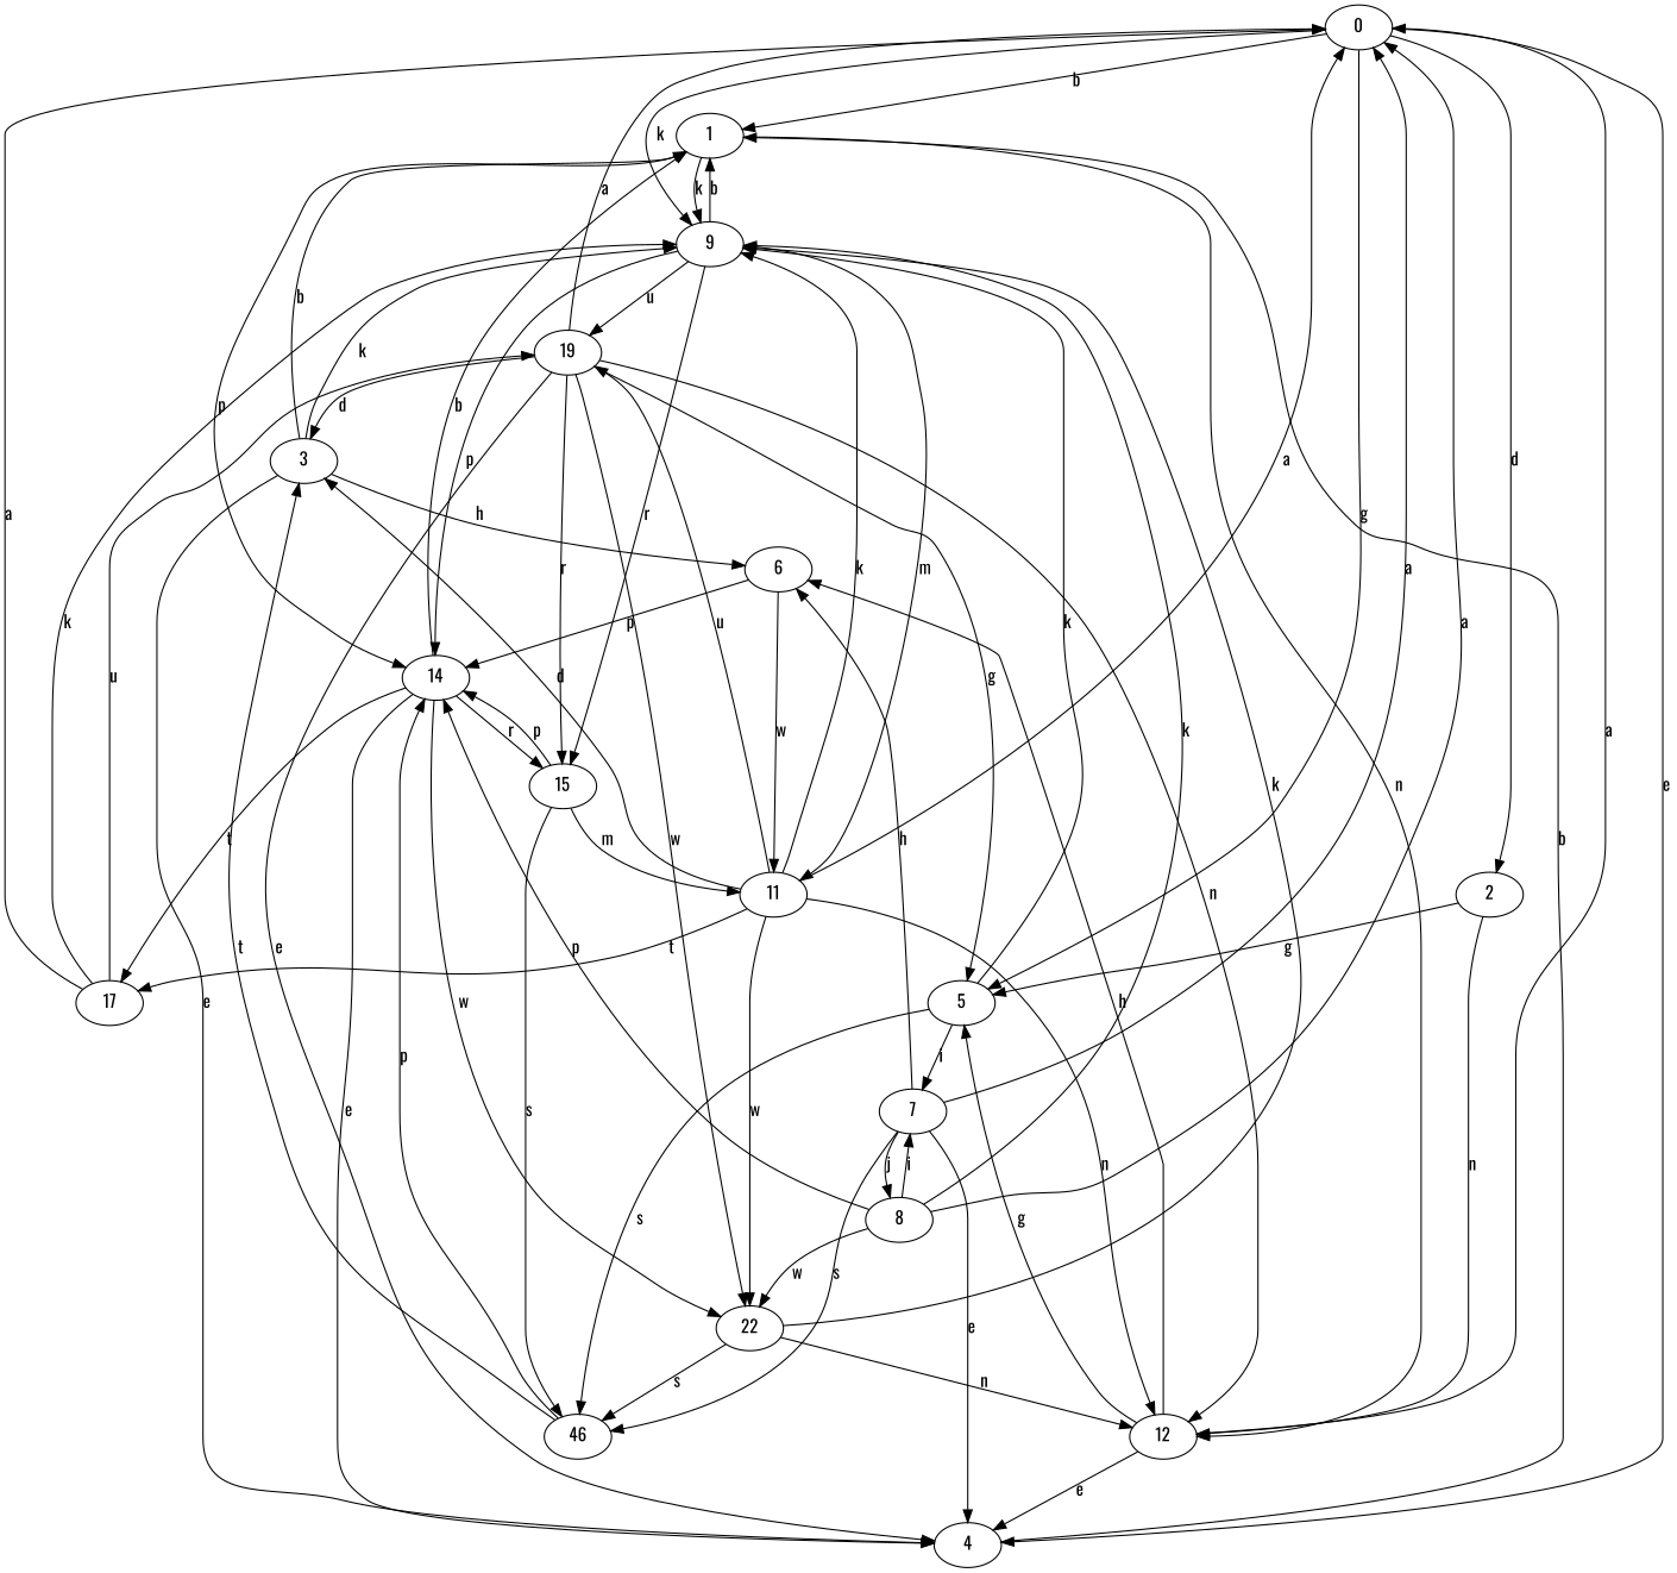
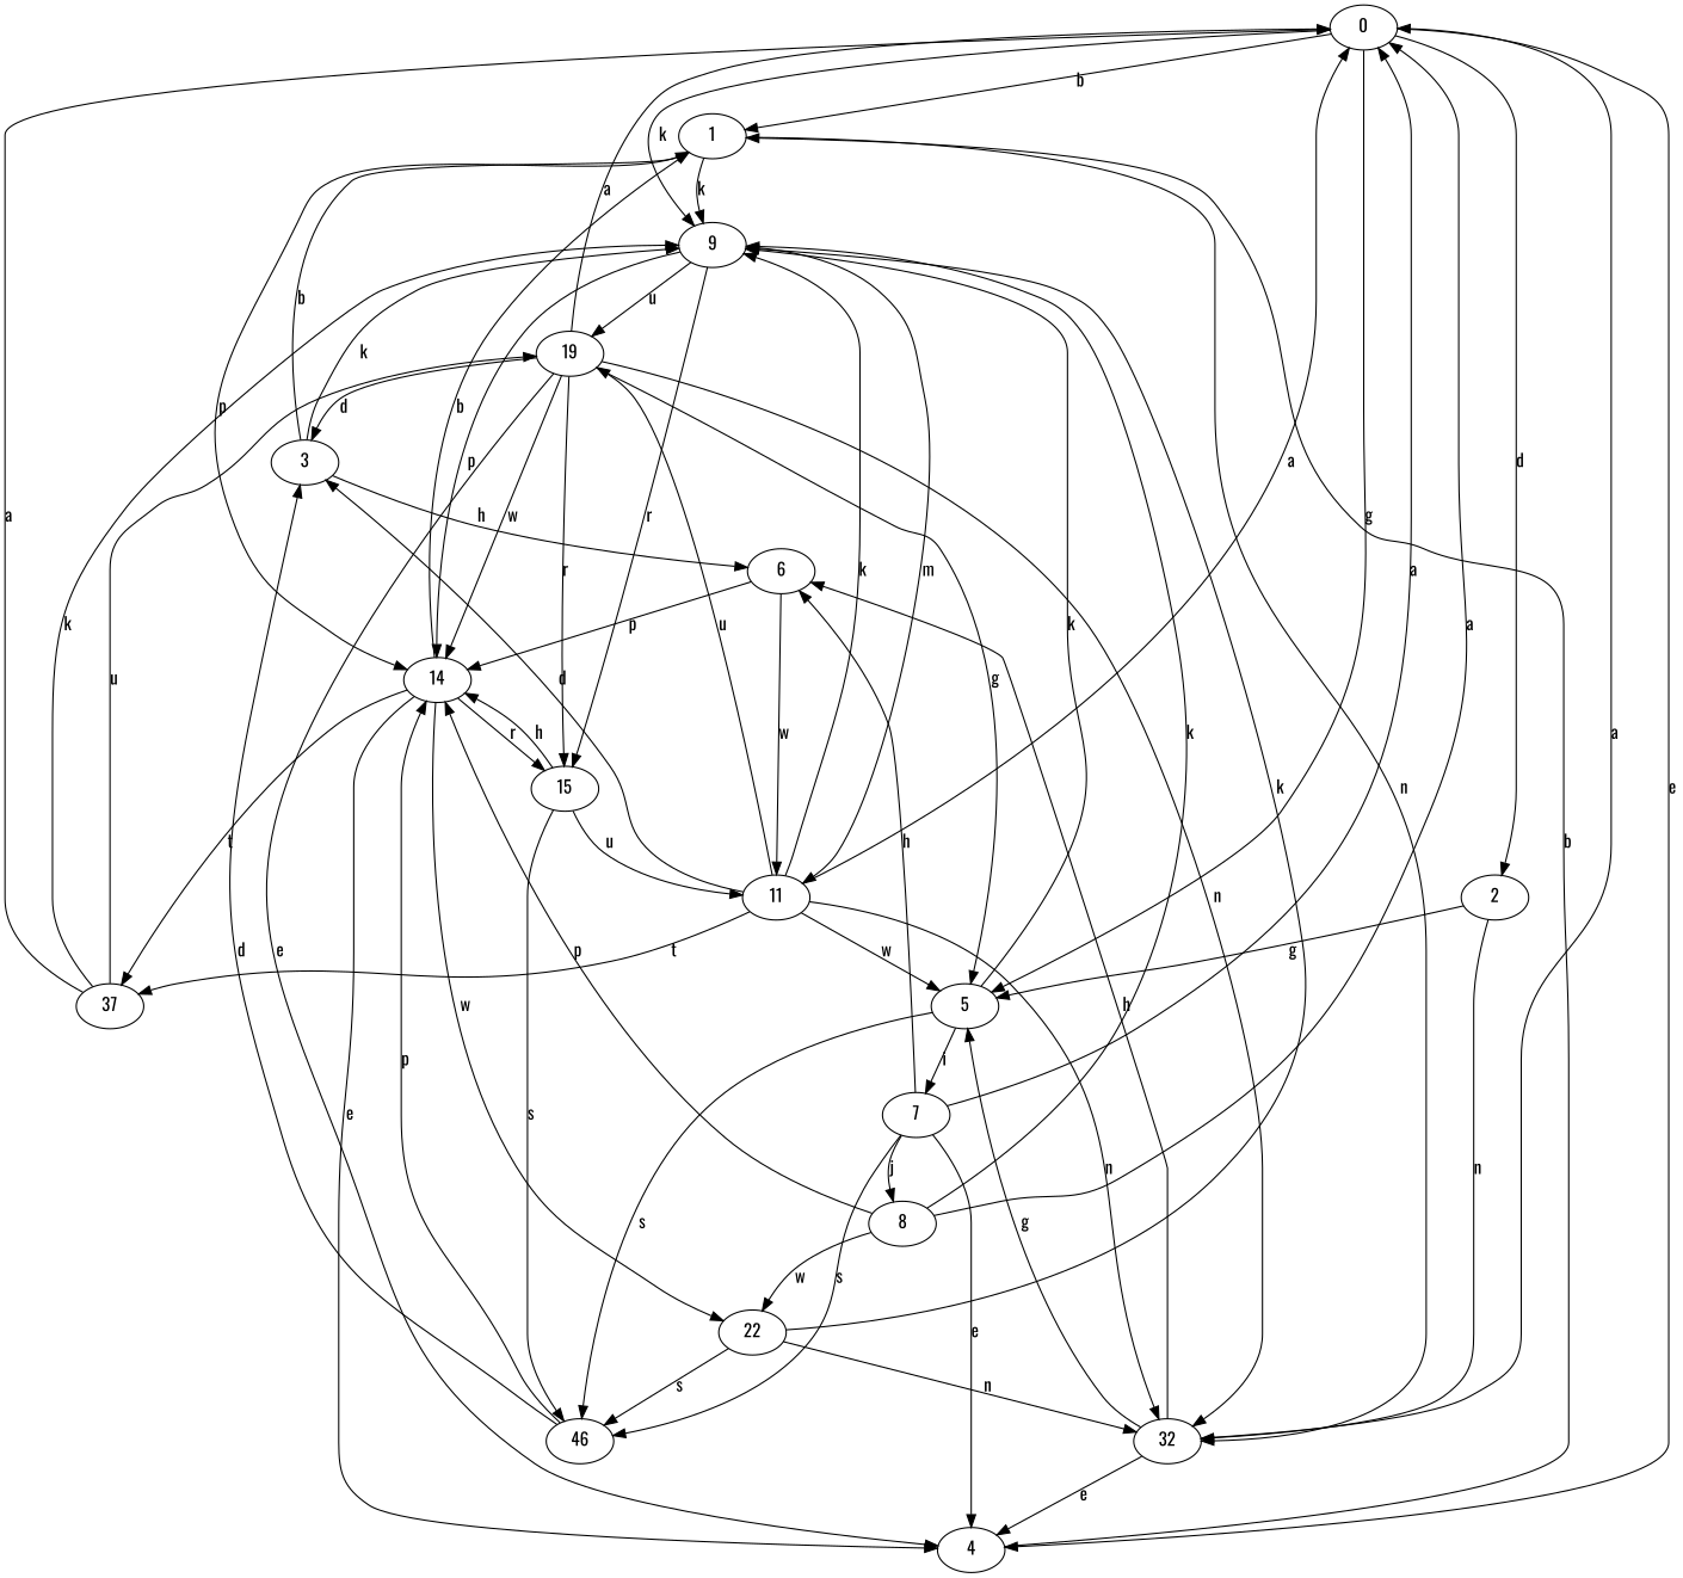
  strict digraph {
    fontname=Oswald
    node [fontname=Oswald]
    edge [fontname=Oswald]
    0
    1
    2
    4
    5
    9
-   12
+   12 [label=32]
    14
    7
    n10 [label=46]
    11
    15
    19
    6
    22
-   17
+   17 [label=37]
    3
    8
    0 -> 1 [label=b]
    0 -> 2 [label=d]
    0 -> 4 [label=e]
    0 -> 5 [label=g]
    0 -> 9 [label=k]
    1 -> 9 [label=k]
    1 -> 12 [label=n]
    1 -> 14 [label=p]
    2 -> 5 [label=g]
    2 -> 12 [label=n]
    4 -> 1 [label=b]
    5 -> 9 [label=k]
    5 -> 7 [label=i]
    5 -> n10 [label=s]
-   9 -> 1 [label=b]
    9 -> 14 [label=p]
    9 -> 11 [label=m]
    9 -> 15 [label=r]
    9 -> 19 [label=u]
    12 -> 0 [label=a]
    12 -> 4 [label=e]
    12 -> 5 [label=g]
    12 -> 6 [label=h]
    14 -> 1 [label=b]
    14 -> 4 [label=e]
    14 -> 15 [label=r]
    14 -> 22 [label=w]
    14 -> 17 [label=t]
    7 -> 0 [label=a]
    7 -> 4 [label=e]
    7 -> n10 [label=s]
    7 -> 6 [label=h]
    7 -> 8 [label=j]
    n10 -> 14 [label=p]
-   n10 -> 3 [label=t]
+   n10 -> 3 [label=d]
    11 -> 0 [label=a]
    11 -> 9 [label=k]
    11 -> 12 [label=n]
    11 -> 19 [label=u]
-   11 -> 22 [label=w]
+   11 -> 5 [label=w]
    11 -> 17 [label=t]
    11 -> 3 [label=d]
-   15 -> 14 [label=p]
+   15 -> 14 [label=h]
    15 -> n10 [label=s]
-   15 -> 11 [label=m]
+   15 -> 11 [label=u]
    19 -> 0 [label=a]
    19 -> 4 [label=e]
    19 -> 5 [label=g]
    19 -> 12 [label=n]
    19 -> 15 [label=r]
-   19 -> 22 [label=w]
+   19 -> 14 [label=w]
    19 -> 3 [label=d]
    6 -> 14 [label=p]
    6 -> 11 [label=w]
    22 -> 9 [label=k]
    22 -> 12 [label=n]
    22 -> n10 [label=s]
    17 -> 0 [label=a]
    17 -> 9 [label=k]
    17 -> 19 [label=u]
    3 -> 1 [label=b]
-   3 -> 4 [label=e]
    3 -> 9 [label=k]
    3 -> 6 [label=h]
    8 -> 0 [label=a]
    8 -> 9 [label=k]
    8 -> 14 [label=p]
-   8 -> 7 [label=i]
    8 -> 22 [label=w]
  }
